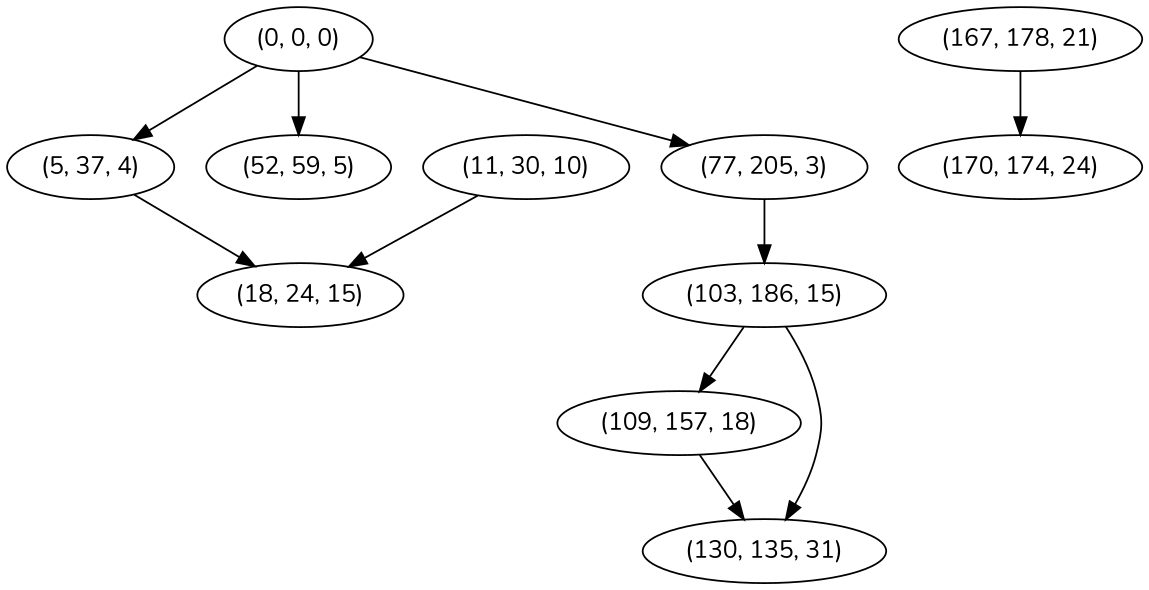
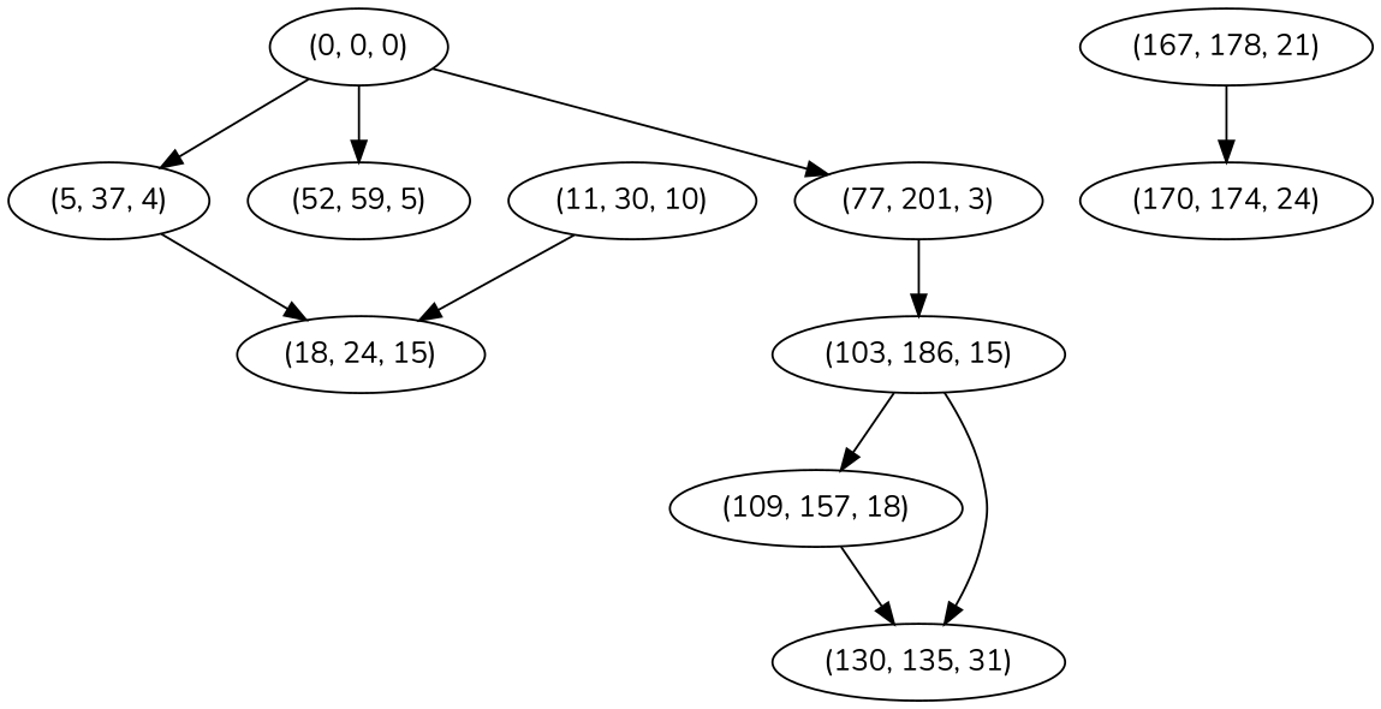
  digraph {
    fontname=Nunito
    node [fontname=Nunito]
    edge [fontname=Nunito]
    "(0, 0, 0)"
    "(5, 37, 4)"
    "(52, 59, 5)"
-   "(77, 205, 3)"
+   "(77, 205, 3)" [label="(77, 201, 3)"]
    "(18, 24, 15)"
    "(103, 186, 15)"
    "(11, 30, 10)"
    "(109, 157, 18)"
    "(130, 135, 31)"
    "(167, 178, 21)"
    "(170, 174, 24)"
    "(0, 0, 0)" -> "(5, 37, 4)"
    "(0, 0, 0)" -> "(52, 59, 5)"
    "(0, 0, 0)" -> "(77, 205, 3)"
    "(5, 37, 4)" -> "(18, 24, 15)"
    "(77, 205, 3)" -> "(103, 186, 15)"
    "(103, 186, 15)" -> "(109, 157, 18)"
    "(103, 186, 15)" -> "(130, 135, 31)"
    "(11, 30, 10)" -> "(18, 24, 15)"
    "(109, 157, 18)" -> "(130, 135, 31)"
    "(167, 178, 21)" -> "(170, 174, 24)"
  }
